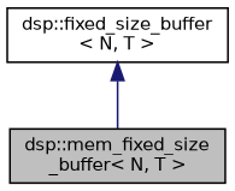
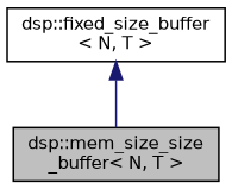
  digraph {
    node [color=black fontname=Helvetica fontsize=10 shape=record style=filled]
-   n1 [fillcolor=grey75 fontcolor=black height=0.2 label="dsp::mem_fixed_size\l_buffer\< N, T \>" width=0.4]
+   n1 [fillcolor=grey75 fontcolor=black height=0.2 label="dsp::mem_size_size\l_buffer\< N, T \>" width=0.4]
    n2 [fillcolor=white height=0.2 label="dsp::fixed_size_buffer\l\< N, T \>" width=0.4]
    n2 -> n1 [color=midnightblue dir=back fontname=Helvetica fontsize=10 labelfontname=Helvetica labelfontsize=10 style=solid]
  }
